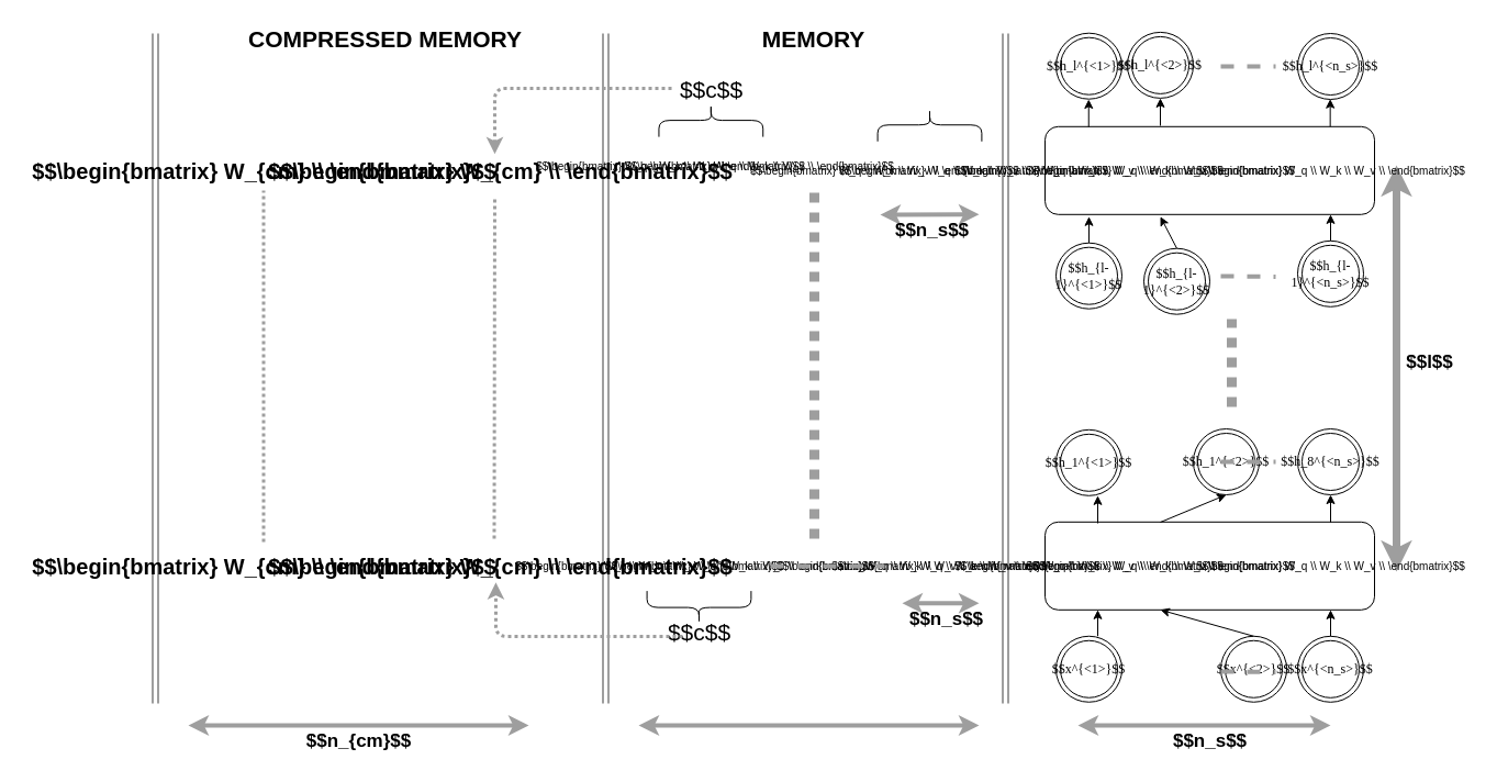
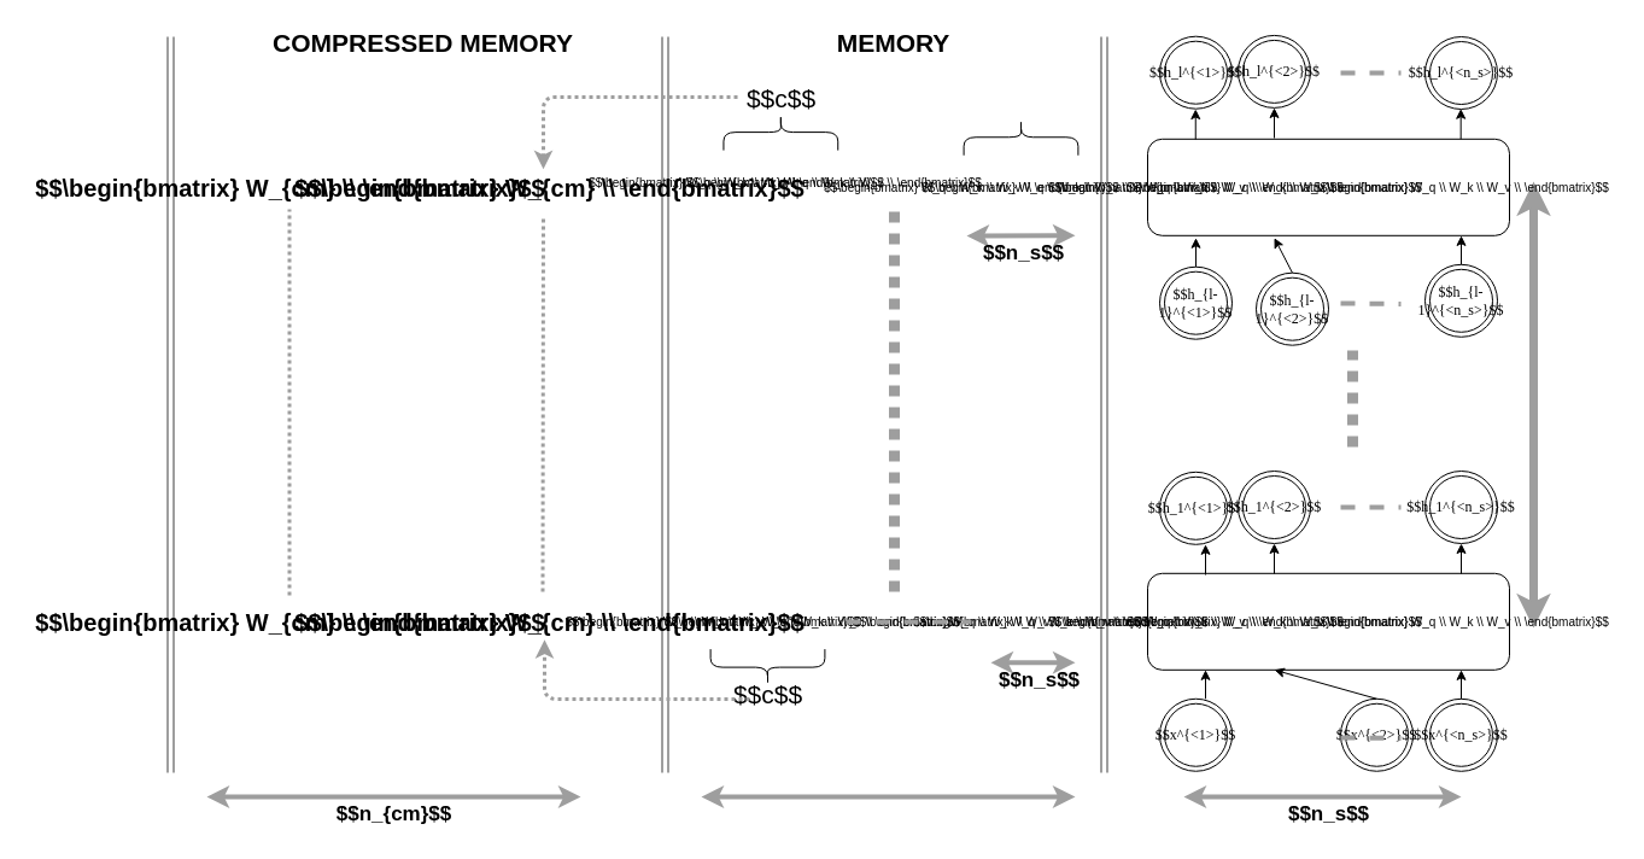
  <mxCell id="0" />
  <mxCell id="1" parent="0" />
  <mxCell id="2" value="$$x^{&amp;lt;1&amp;gt;}$$" style="ellipse;shape=doubleEllipse;whiteSpace=wrap;html=1;aspect=fixed;rounded=1;fontFamily=Lucida Console;" vertex="1" parent="1"><mxGeometry x="961" y="578.76" width="60" height="60" as="geometry" /></mxCell>
  <mxCell id="3" value="" style="rounded=1;whiteSpace=wrap;html=1;fontSize=12;" vertex="1" parent="1"><mxGeometry x="951" y="474.8" width="300" height="80" as="geometry" /></mxCell>
  <mxCell id="4" value="" style="endArrow=classic;html=1;fontFamily=Lucida Console;exitX=0.5;exitY=0;exitDx=0;exitDy=0;entryX=0.1;entryY=1.038;entryDx=0;entryDy=0;entryPerimeter=0;" edge="1" parent="1"><mxGeometry width="50" height="50" relative="1" as="geometry"><mxPoint x="999" y="578.76" as="sourcePoint" /><mxPoint x="999" y="554.8" as="targetPoint" /></mxGeometry></mxCell>
  <mxCell id="5" value="" style="endArrow=classic;html=1;fontFamily=Lucida Console;entryX=0.5;entryY=1;entryDx=0;entryDy=0;" edge="1" parent="1"><mxGeometry width="50" height="50" relative="1" as="geometry"><mxPoint x="999" y="476" as="sourcePoint" /><mxPoint x="999" y="450.8" as="targetPoint" /></mxGeometry></mxCell>
  <mxCell id="6" value="$$h_1^{&amp;lt;1&amp;gt;}$$" style="ellipse;shape=doubleEllipse;whiteSpace=wrap;html=1;aspect=fixed;rounded=1;fontFamily=Lucida Console;" vertex="1" parent="1"><mxGeometry x="961" y="390.8" width="60" height="60" as="geometry" /></mxCell>
  <mxCell id="7" value="$$x^{&amp;lt;2&amp;gt;}$$" style="ellipse;shape=doubleEllipse;whiteSpace=wrap;html=1;aspect=fixed;rounded=1;fontFamily=Lucida Console;" vertex="1" parent="1"><mxGeometry x="1111" y="578.76" width="60" height="60" as="geometry" /></mxCell>
  <mxCell id="8" value="" style="endArrow=classic;html=1;fontFamily=Lucida Console;exitX=0.5;exitY=0;exitDx=0;exitDy=0;entryX=0.1;entryY=1.038;entryDx=0;entryDy=0;entryPerimeter=0;" edge="1" parent="1" source="7"><mxGeometry width="50" height="50" relative="1" as="geometry"><mxPoint x="997" y="316.76" as="sourcePoint" /><mxPoint x="1056" y="554.8" as="targetPoint" /></mxGeometry></mxCell>
  <mxCell id="9" value="" style="endArrow=classic;html=1;fontFamily=Lucida Console;entryX=0.5;entryY=1;entryDx=0;entryDy=0;" edge="1" parent="1" target="10"><mxGeometry width="50" height="50" relative="1" as="geometry"><mxPoint x="1056" y="475" as="sourcePoint" /><mxPoint x="1071" y="322" as="targetPoint" /></mxGeometry></mxCell>
- <mxCell id="10" value="$$h_1^{&amp;lt;2&amp;gt;}$$" style="ellipse;shape=doubleEllipse;whiteSpace=wrap;html=1;aspect=fixed;rounded=1;fontFamily=Lucida Console;" vertex="1" parent="1"><mxGeometry x="1086" y="390" width="60" height="60" as="geometry" /></mxCell>
+ <mxCell id="10" value="$$h_1^{&amp;lt;2&amp;gt;}$$" style="ellipse;shape=doubleEllipse;whiteSpace=wrap;html=1;aspect=fixed;rounded=1;fontFamily=Lucida Console;" vertex="1" parent="1"><mxGeometry x="1026" y="390" width="60" height="60" as="geometry" /></mxCell>
  <mxCell id="11" value="" style="endArrow=none;dashed=1;html=1;strokeWidth=4;strokeColor=#9E9E9E;" edge="1" parent="1"><mxGeometry width="50" height="50" relative="1" as="geometry"><mxPoint x="1111" y="420" as="sourcePoint" /><mxPoint x="1161" y="420" as="targetPoint" /></mxGeometry></mxCell>
  <mxCell id="12" value="" style="endArrow=classic;html=1;fontFamily=Lucida Console;entryX=0.5;entryY=1;entryDx=0;entryDy=0;" edge="1" parent="1" target="13"><mxGeometry width="50" height="50" relative="1" as="geometry"><mxPoint x="1211" y="475" as="sourcePoint" /><mxPoint x="1226" y="322" as="targetPoint" /></mxGeometry></mxCell>
- <mxCell id="13" value="$$h_8^{&amp;lt;n_s&amp;gt;}$$" style="ellipse;shape=doubleEllipse;whiteSpace=wrap;html=1;aspect=fixed;rounded=1;fontFamily=Lucida Console;" vertex="1" parent="1"><mxGeometry x="1181" y="390" width="60" height="60" as="geometry" /></mxCell>
+ <mxCell id="13" value="$$h_1^{&amp;lt;n_s&amp;gt;}$$" style="ellipse;shape=doubleEllipse;whiteSpace=wrap;html=1;aspect=fixed;rounded=1;fontFamily=Lucida Console;" vertex="1" parent="1"><mxGeometry x="1181" y="390" width="60" height="60" as="geometry" /></mxCell>
  <mxCell id="14" value="" style="endArrow=none;dashed=1;html=1;strokeWidth=4;strokeColor=#9E9E9E;" edge="1" parent="1"><mxGeometry width="50" height="50" relative="1" as="geometry"><mxPoint x="1111" y="611" as="sourcePoint" /><mxPoint x="1161" y="611.4" as="targetPoint" /></mxGeometry></mxCell>
  <mxCell id="15" value="$$x^{&amp;lt;n_s&amp;gt;}$$" style="ellipse;shape=doubleEllipse;whiteSpace=wrap;html=1;aspect=fixed;rounded=1;fontFamily=Lucida Console;" vertex="1" parent="1"><mxGeometry x="1181" y="578.8" width="60" height="60" as="geometry" /></mxCell>
  <mxCell id="16" value="" style="endArrow=classic;html=1;fontFamily=Lucida Console;exitX=0.5;exitY=0;exitDx=0;exitDy=0;entryX=0.1;entryY=1.038;entryDx=0;entryDy=0;entryPerimeter=0;" edge="1" parent="1" source="15"><mxGeometry width="50" height="50" relative="1" as="geometry"><mxPoint x="1152" y="316.8" as="sourcePoint" /><mxPoint x="1211" y="554.84" as="targetPoint" /></mxGeometry></mxCell>
  <mxCell id="17" value="" style="endArrow=none;dashed=1;html=1;strokeWidth=9;strokeColor=#9E9E9E;dashPattern=1 1;" edge="1" parent="1"><mxGeometry width="50" height="50" relative="1" as="geometry"><mxPoint x="1121" y="370" as="sourcePoint" /><mxPoint x="1121" y="290" as="targetPoint" /></mxGeometry></mxCell>
  <mxCell id="18" value="$$h_{l-1}^{&amp;lt;1&amp;gt;}$$" style="ellipse;shape=doubleEllipse;whiteSpace=wrap;html=1;aspect=fixed;rounded=1;fontFamily=Lucida Console;" vertex="1" parent="1"><mxGeometry x="961" y="220.7" width="60" height="60" as="geometry" /></mxCell>
  <mxCell id="19" value="" style="rounded=1;whiteSpace=wrap;html=1;fontSize=12;" vertex="1" parent="1"><mxGeometry x="951" y="114.8" width="300" height="80" as="geometry" /></mxCell>
  <mxCell id="20" value="" style="endArrow=classic;html=1;fontFamily=Lucida Console;exitX=0.5;exitY=0;exitDx=0;exitDy=0;entryX=0.1;entryY=1.038;entryDx=0;entryDy=0;entryPerimeter=0;" edge="1" parent="1" source="18"><mxGeometry width="50" height="50" relative="1" as="geometry"><mxPoint x="932" y="-41.3" as="sourcePoint" /><mxPoint x="991" y="196.74" as="targetPoint" /></mxGeometry></mxCell>
  <mxCell id="21" value="$$h_l^{&amp;lt;1&amp;gt;}$$" style="ellipse;shape=doubleEllipse;whiteSpace=wrap;html=1;aspect=fixed;rounded=1;fontFamily=Lucida Console;" vertex="1" parent="1"><mxGeometry x="961" y="29.7" width="60" height="60" as="geometry" /></mxCell>
  <mxCell id="22" value="$$h_{l-1}^{&amp;lt;2&amp;gt;}$$" style="ellipse;shape=doubleEllipse;whiteSpace=wrap;html=1;aspect=fixed;rounded=1;fontFamily=Lucida Console;" vertex="1" parent="1"><mxGeometry x="1041" y="225.7" width="60" height="60" as="geometry" /></mxCell>
  <mxCell id="23" value="" style="endArrow=classic;html=1;fontFamily=Lucida Console;exitX=0.5;exitY=0;exitDx=0;exitDy=0;entryX=0.1;entryY=1.038;entryDx=0;entryDy=0;entryPerimeter=0;" edge="1" parent="1" source="22"><mxGeometry width="50" height="50" relative="1" as="geometry"><mxPoint x="997" y="-41.3" as="sourcePoint" /><mxPoint x="1056" y="196.74" as="targetPoint" /></mxGeometry></mxCell>
  <mxCell id="24" value="" style="endArrow=classic;html=1;fontFamily=Lucida Console;entryX=0.5;entryY=1;entryDx=0;entryDy=0;" edge="1" parent="1" target="25"><mxGeometry width="50" height="50" relative="1" as="geometry"><mxPoint x="1056" y="114" as="sourcePoint" /><mxPoint x="1071" y="-39.1" as="targetPoint" /></mxGeometry></mxCell>
  <mxCell id="25" value="$$h_l^{&amp;lt;2&amp;gt;}$$" style="ellipse;shape=doubleEllipse;whiteSpace=wrap;html=1;aspect=fixed;rounded=1;fontFamily=Lucida Console;" vertex="1" parent="1"><mxGeometry x="1026" y="28.9" width="60" height="60" as="geometry" /></mxCell>
  <mxCell id="26" value="" style="endArrow=none;dashed=1;html=1;strokeWidth=4;strokeColor=#9E9E9E;" edge="1" parent="1"><mxGeometry width="50" height="50" relative="1" as="geometry"><mxPoint x="1111" y="60" as="sourcePoint" /><mxPoint x="1161" y="60" as="targetPoint" /></mxGeometry></mxCell>
  <mxCell id="27" value="$$h_l^{&amp;lt;n_s&amp;gt;}$$" style="ellipse;shape=doubleEllipse;whiteSpace=wrap;html=1;aspect=fixed;rounded=1;fontFamily=Lucida Console;" vertex="1" parent="1"><mxGeometry x="1181" y="30" width="60" height="60" as="geometry" /></mxCell>
  <mxCell id="28" value="" style="endArrow=none;dashed=1;html=1;strokeWidth=4;strokeColor=#9E9E9E;" edge="1" parent="1"><mxGeometry width="50" height="50" relative="1" as="geometry"><mxPoint x="1111" y="251" as="sourcePoint" /><mxPoint x="1161" y="251.4" as="targetPoint" /></mxGeometry></mxCell>
  <mxCell id="29" value="$$h_{l-1}^{&amp;lt;n_s&amp;gt;}$$" style="ellipse;shape=doubleEllipse;whiteSpace=wrap;html=1;aspect=fixed;rounded=1;fontFamily=Lucida Console;" vertex="1" parent="1"><mxGeometry x="1181" y="218.8" width="60" height="60" as="geometry" /></mxCell>
  <mxCell id="30" value="" style="endArrow=classic;html=1;fontFamily=Lucida Console;exitX=0.5;exitY=0;exitDx=0;exitDy=0;entryX=0.1;entryY=1.038;entryDx=0;entryDy=0;entryPerimeter=0;" edge="1" parent="1" source="29"><mxGeometry width="50" height="50" relative="1" as="geometry"><mxPoint x="1152" y="-43.2" as="sourcePoint" /><mxPoint x="1211" y="194.84" as="targetPoint" /></mxGeometry></mxCell>
  <mxCell id="31" value="" style="endArrow=classic;startArrow=classic;html=1;strokeColor=#9E9E9E;strokeWidth=7;" edge="1" parent="1"><mxGeometry width="50" height="50" relative="1" as="geometry"><mxPoint x="1271" y="520" as="sourcePoint" /><mxPoint x="1271" y="150" as="targetPoint" /></mxGeometry></mxCell>
- <mxCell id="32" value="$$l$$" style="text;html=1;align=center;verticalAlign=middle;resizable=0;points=[];autosize=1;fontSize=17;fontStyle=1" vertex="1" parent="1"><mxGeometry x="1271" y="315" width="60" height="30" as="geometry" /></mxCell>
  <mxCell id="33" value="$$\begin{bmatrix} W_q \\ W_k \\ W_v \\ \end{bmatrix}$$" style="text;html=1;align=center;verticalAlign=middle;resizable=0;points=[];autosize=1;fontSize=10;" vertex="1" parent="1"><mxGeometry x="861" y="504.8" width="260" height="20" as="geometry" /></mxCell>
  <mxCell id="34" value="$$\begin{bmatrix} W_q \\ W_k \\ W_v \\ \end{bmatrix}$$" style="text;html=1;align=center;verticalAlign=middle;resizable=0;points=[];autosize=1;fontSize=10;" vertex="1" parent="1"><mxGeometry x="926" y="504.8" width="260" height="20" as="geometry" /></mxCell>
  <mxCell id="35" value="$$\begin{bmatrix} W_q \\ W_k \\ W_v \\ \end{bmatrix}$$" style="text;html=1;align=center;verticalAlign=middle;resizable=0;points=[];autosize=1;fontSize=10;" vertex="1" parent="1"><mxGeometry x="1081" y="504.8" width="260" height="20" as="geometry" /></mxCell>
  <mxCell id="36" value="$$\begin{bmatrix} W_q \\ W_k \\ W_v \\ \end{bmatrix}$$" style="text;html=1;align=center;verticalAlign=middle;resizable=0;points=[];autosize=1;fontSize=10;" vertex="1" parent="1"><mxGeometry x="861" y="144.8" width="260" height="20" as="geometry" /></mxCell>
  <mxCell id="37" value="$$\begin{bmatrix} W_q \\ W_k \\ W_v \\ \end{bmatrix}$$" style="text;html=1;align=center;verticalAlign=middle;resizable=0;points=[];autosize=1;fontSize=10;" vertex="1" parent="1"><mxGeometry x="926" y="144.8" width="260" height="20" as="geometry" /></mxCell>
  <mxCell id="38" value="$$\begin{bmatrix} W_q \\ W_k \\ W_v \\ \end{bmatrix}$$" style="text;html=1;align=center;verticalAlign=middle;resizable=0;points=[];autosize=1;fontSize=10;" vertex="1" parent="1"><mxGeometry x="1081" y="144.8" width="260" height="20" as="geometry" /></mxCell>
  <mxCell id="39" value="" style="endArrow=classic;html=1;fontFamily=Lucida Console;entryX=0.5;entryY=1;entryDx=0;entryDy=0;" edge="1" parent="1"><mxGeometry width="50" height="50" relative="1" as="geometry"><mxPoint x="1210.67" y="114.8" as="sourcePoint" /><mxPoint x="1210.67" y="89.7" as="targetPoint" /></mxGeometry></mxCell>
  <mxCell id="40" value="" style="endArrow=classic;startArrow=classic;html=1;strokeColor=#9E9E9E;strokeWidth=2;shape=link;" edge="1" parent="1"><mxGeometry width="50" height="50" relative="1" as="geometry"><mxPoint x="915" y="640" as="sourcePoint" /><mxPoint x="915" y="30" as="targetPoint" /></mxGeometry></mxCell>
  <mxCell id="41" value="MEMORY" style="text;html=1;align=center;verticalAlign=middle;resizable=0;points=[];autosize=1;fontSize=21;fontStyle=1" vertex="1" parent="1"><mxGeometry x="685" y="20" width="110" height="30" as="geometry" /></mxCell>
  <mxCell id="42" value="" style="endArrow=classic;startArrow=classic;html=1;strokeColor=#9E9E9E;strokeWidth=2;shape=link;" edge="1" parent="1"><mxGeometry width="50" height="50" relative="1" as="geometry"><mxPoint x="551" y="640" as="sourcePoint" /><mxPoint x="551" y="30" as="targetPoint" /></mxGeometry></mxCell>
  <mxCell id="43" value="" style="endArrow=classic;startArrow=classic;html=1;strokeColor=#9E9E9E;strokeWidth=4;" edge="1" parent="1"><mxGeometry width="50" height="50" relative="1" as="geometry"><mxPoint x="581" y="660" as="sourcePoint" /><mxPoint x="891" y="660" as="targetPoint" /></mxGeometry></mxCell>
  <mxCell id="44" value="$$\begin{bmatrix} W_q \\ W_k \\ W_v \\ \end{bmatrix}$$" style="text;html=1;align=center;verticalAlign=middle;resizable=0;points=[];autosize=1;fontSize=10;" vertex="1" parent="1"><mxGeometry x="461" y="504.8" width="260" height="20" as="geometry" /></mxCell>
  <mxCell id="45" value="$$\begin{bmatrix} W_q \\ W_k \\ W_v \\ \end{bmatrix}$$" style="text;html=1;align=center;verticalAlign=middle;resizable=0;points=[];autosize=1;fontSize=10;" vertex="1" parent="1"><mxGeometry x="749" y="504.8" width="260" height="20" as="geometry" /></mxCell>
  <mxCell id="46" value="" style="endArrow=none;dashed=1;html=1;strokeWidth=9;strokeColor=#9E9E9E;dashPattern=1 1;" edge="1" parent="1"><mxGeometry width="50" height="50" relative="1" as="geometry"><mxPoint x="741" y="490" as="sourcePoint" /><mxPoint x="741" y="170" as="targetPoint" /></mxGeometry></mxCell>
  <mxCell id="47" value="$$\begin{bmatrix} W_q \\ W_k \\ W_v \\ \end{bmatrix}$$" style="text;html=1;align=center;verticalAlign=middle;resizable=0;points=[];autosize=1;fontSize=10;" vertex="1" parent="1"><mxGeometry x="543" y="504.8" width="260" height="20" as="geometry" /></mxCell>
  <mxCell id="48" value="$$\begin{bmatrix} W_q \\ W_k \\ W_v \\ \end{bmatrix}$$" style="text;html=1;align=center;verticalAlign=middle;resizable=0;points=[];autosize=1;fontSize=10;" vertex="1" parent="1"><mxGeometry x="699" y="504.8" width="260" height="20" as="geometry" /></mxCell>
  <mxCell id="49" value="" style="endArrow=none;dashed=1;html=1;strokeWidth=4;strokeColor=#9E9E9E;" edge="1" parent="1"><mxGeometry width="50" height="50" relative="1" as="geometry"><mxPoint x="701" y="515" as="sourcePoint" /><mxPoint x="805" y="515" as="targetPoint" /></mxGeometry></mxCell>
  <mxCell id="50" value="" style="endArrow=classic;startArrow=classic;html=1;strokeColor=#9E9E9E;strokeWidth=4;" edge="1" parent="1"><mxGeometry width="50" height="50" relative="1" as="geometry"><mxPoint x="821" y="548.8" as="sourcePoint" /><mxPoint x="891" y="548.8" as="targetPoint" /></mxGeometry></mxCell>
  <mxCell id="51" value="$$n_s$$" style="text;html=1;align=center;verticalAlign=middle;resizable=0;points=[];autosize=1;fontSize=17;fontStyle=1" vertex="1" parent="1"><mxGeometry x="821" y="548.8" width="80" height="30" as="geometry" /></mxCell>
  <mxCell id="52" value="$$\begin{bmatrix} W_q \\ W_k \\ W_v \\ \end{bmatrix}$$" style="text;html=1;align=center;verticalAlign=middle;resizable=0;points=[];autosize=1;fontSize=10;" vertex="1" parent="1"><mxGeometry x="675" y="144.8" width="260" height="20" as="geometry" /></mxCell>
  <mxCell id="53" value="$$\begin{bmatrix} W_q \\ W_k \\ W_v \\ \end{bmatrix}$$" style="text;html=1;align=center;verticalAlign=middle;resizable=0;points=[];autosize=1;fontSize=10;" vertex="1" parent="1"><mxGeometry x="756" y="144.8" width="260" height="20" as="geometry" /></mxCell>
  <mxCell id="54" value="" style="endArrow=classic;startArrow=classic;html=1;strokeColor=#9E9E9E;strokeWidth=4;" edge="1" parent="1"><mxGeometry width="50" height="50" relative="1" as="geometry"><mxPoint x="981" y="660" as="sourcePoint" /><mxPoint x="1211" y="660" as="targetPoint" /></mxGeometry></mxCell>
  <mxCell id="55" value="$$n_s$$" style="text;html=1;align=center;verticalAlign=middle;resizable=0;points=[];autosize=1;fontSize=17;fontStyle=1" vertex="1" parent="1"><mxGeometry x="1061" y="660" width="80" height="30" as="geometry" /></mxCell>
  <mxCell id="56" value="COMPRESSED MEMORY" style="text;html=1;align=center;verticalAlign=middle;resizable=0;points=[];autosize=1;fontSize=21;fontStyle=1" vertex="1" parent="1"><mxGeometry x="220" y="20" width="260" height="30" as="geometry" /></mxCell>
  <mxCell id="57" value="" style="endArrow=classic;startArrow=classic;html=1;strokeColor=#9E9E9E;strokeWidth=2;shape=link;" edge="1" parent="1"><mxGeometry width="50" height="50" relative="1" as="geometry"><mxPoint x="141" y="640" as="sourcePoint" /><mxPoint x="141" y="30" as="targetPoint" /></mxGeometry></mxCell>
  <mxCell id="58" value="" style="endArrow=classic;startArrow=classic;html=1;strokeColor=#9E9E9E;strokeWidth=4;" edge="1" parent="1"><mxGeometry width="50" height="50" relative="1" as="geometry"><mxPoint x="171" y="660" as="sourcePoint" /><mxPoint x="481" y="660" as="targetPoint" /></mxGeometry></mxCell>
  <mxCell id="59" value="$$n_{cm}$$" style="text;html=1;align=center;verticalAlign=middle;resizable=0;points=[];autosize=1;fontSize=17;fontStyle=1" vertex="1" parent="1"><mxGeometry x="271" y="660" width="110" height="30" as="geometry" /></mxCell>
  <mxCell id="60" value="" style="shape=curlyBracket;whiteSpace=wrap;html=1;rounded=1;fontSize=21;rotation=-90;fontStyle=1" vertex="1" parent="1"><mxGeometry x="621" y="505.2" width="30" height="94.8" as="geometry" /></mxCell>
  <mxCell id="61" value="$$\begin{bmatrix} W_q \\ W_k \\ W_v \\ \end{bmatrix}$$" style="text;html=1;align=center;verticalAlign=middle;resizable=0;points=[];autosize=1;fontSize=10;" vertex="1" parent="1"><mxGeometry x="480" y="140.65" width="260" height="20" as="geometry" /></mxCell>
  <mxCell id="62" value="$$\begin{bmatrix} W_q \\ W_k \\ W_v \\ \end{bmatrix}$$" style="text;html=1;align=center;verticalAlign=middle;resizable=0;points=[];autosize=1;fontSize=10;" vertex="1" parent="1"><mxGeometry x="561" y="140.65" width="260" height="20" as="geometry" /></mxCell>
  <mxCell id="63" value="" style="shape=curlyBracket;whiteSpace=wrap;html=1;rounded=1;fontSize=21;rotation=90;fontStyle=1" vertex="1" parent="1"><mxGeometry x="631.85" y="61.7" width="30" height="94.8" as="geometry" /></mxCell>
  <mxCell id="64" value="$$c$$" style="text;html=1;align=center;verticalAlign=middle;resizable=0;points=[];autosize=1;fontSize=21;" vertex="1" parent="1"><mxGeometry x="611.85" y="65.85" width="70" height="30" as="geometry" /></mxCell>
  <mxCell id="65" value="$$c$$" style="text;html=1;align=center;verticalAlign=middle;resizable=0;points=[];autosize=1;fontSize=21;" vertex="1" parent="1"><mxGeometry x="601" y="560" width="70" height="30" as="geometry" /></mxCell>
  <mxCell id="66" value="$$\begin{bmatrix} W_{cm} \\ \end{bmatrix}$$" style="text;html=1;align=center;verticalAlign=middle;resizable=0;points=[];autosize=1;fontSize=20;fontStyle=1" vertex="1" parent="1"><mxGeometry x="235" y="139.8" width="440" height="30" as="geometry" /></mxCell>
  <mxCell id="67" value="$$\begin{bmatrix} W_{cm} \\ \end{bmatrix}$$" style="text;html=1;align=center;verticalAlign=middle;resizable=0;points=[];autosize=1;fontSize=20;fontStyle=1" vertex="1" parent="1"><mxGeometry x="20" y="139.8" width="440" height="30" as="geometry" /></mxCell>
  <mxCell id="68" value="$$\begin{bmatrix} W_{cm} \\ \end{bmatrix}$$" style="text;html=1;align=center;verticalAlign=middle;resizable=0;points=[];autosize=1;fontSize=20;fontStyle=1" vertex="1" parent="1"><mxGeometry x="20" y="499.8" width="440" height="30" as="geometry" /></mxCell>
  <mxCell id="69" value="$$\begin{bmatrix} W_{cm} \\ \end{bmatrix}$$" style="text;html=1;align=center;verticalAlign=middle;resizable=0;points=[];autosize=1;fontSize=20;fontStyle=1" vertex="1" parent="1"><mxGeometry x="235" y="499.8" width="440" height="30" as="geometry" /></mxCell>
  <mxCell id="70" value="" style="endArrow=none;dashed=1;html=1;strokeWidth=3;strokeColor=#9E9E9E;dashPattern=1 1;" edge="1" parent="1"><mxGeometry width="50" height="50" relative="1" as="geometry"><mxPoint x="449.5" y="490" as="sourcePoint" /><mxPoint x="450" y="180" as="targetPoint" /></mxGeometry></mxCell>
  <mxCell id="71" value="" style="endArrow=none;dashed=1;html=1;strokeWidth=3;strokeColor=#9E9E9E;dashPattern=1 1;" edge="1" parent="1"><mxGeometry width="50" height="50" relative="1" as="geometry"><mxPoint x="239.5" y="493" as="sourcePoint" /><mxPoint x="239.5" y="173" as="targetPoint" /></mxGeometry></mxCell>
  <mxCell id="72" value="" style="edgeStyle=segmentEdgeStyle;endArrow=classic;html=1;dashed=1;dashPattern=1 1;strokeColor=#9E9E9E;strokeWidth=3;fontSize=20;exitX=-0.012;exitY=0.472;exitDx=0;exitDy=0;exitPerimeter=0;" edge="1" parent="1" source="64" target="66"><mxGeometry width="50" height="50" relative="1" as="geometry"><mxPoint x="-199" y="140" as="sourcePoint" /><mxPoint x="-149" y="90" as="targetPoint" /><Array as="points"><mxPoint x="450" y="80" /></Array></mxGeometry></mxCell>
  <mxCell id="73" value="" style="endArrow=classic;html=1;fontFamily=Lucida Console;entryX=0.5;entryY=1;entryDx=0;entryDy=0;" edge="1" parent="1"><mxGeometry width="50" height="50" relative="1" as="geometry"><mxPoint x="990.75" y="115.1" as="sourcePoint" /><mxPoint x="990.75" y="90" as="targetPoint" /></mxGeometry></mxCell>
  <mxCell id="74" value="" style="endArrow=classic;startArrow=classic;html=1;strokeColor=#9E9E9E;strokeWidth=4;" edge="1" parent="1"><mxGeometry width="50" height="50" relative="1" as="geometry"><mxPoint x="801" y="195" as="sourcePoint" /><mxPoint x="891" y="194.8" as="targetPoint" /></mxGeometry></mxCell>
  <mxCell id="75" value="$$n_s$$" style="text;html=1;align=center;verticalAlign=middle;resizable=0;points=[];autosize=1;fontSize=17;fontStyle=1" vertex="1" parent="1"><mxGeometry x="808" y="194.8" width="80" height="30" as="geometry" /></mxCell>
  <mxCell id="76" value="" style="shape=curlyBracket;whiteSpace=wrap;html=1;rounded=1;fontSize=21;rotation=90;fontStyle=1" vertex="1" parent="1"><mxGeometry x="831" y="65.85" width="30" height="94.8" as="geometry" /></mxCell>
  <mxCell id="77" value="" style="edgeStyle=segmentEdgeStyle;endArrow=classic;html=1;dashed=1;dashPattern=1 1;strokeColor=#9E9E9E;strokeWidth=3;fontSize=20;exitX=-0.012;exitY=0.472;exitDx=0;exitDy=0;exitPerimeter=0;" edge="1" parent="1" target="69"><mxGeometry width="50" height="50" relative="1" as="geometry"><mxPoint x="621" y="579.01" as="sourcePoint" /><mxPoint x="459.99" y="638.8" as="targetPoint" /><Array as="points"><mxPoint x="451" y="579" /></Array></mxGeometry></mxCell>
